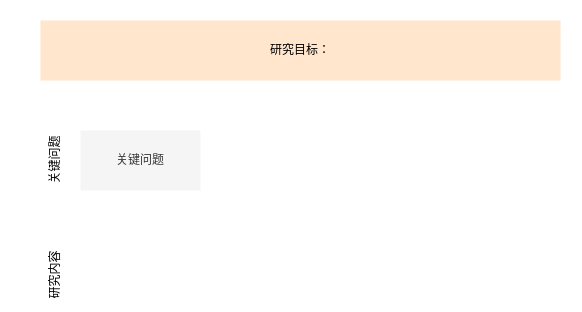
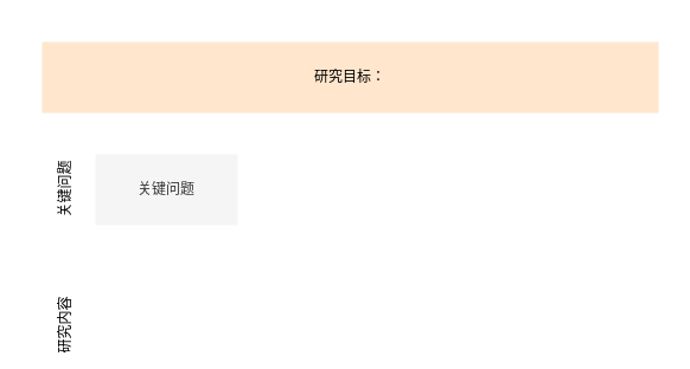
  <mxCell id="0" />
  <mxCell id="1" parent="0" />
- <mxCell id="2" value="研究目标：" style="rounded=0;whiteSpace=wrap;html=1;fillColor=#ffe6cc;strokeColor=none;" vertex="1" parent="1"><mxGeometry x="40" y="20" width="520" height="60" as="geometry" /></mxCell>
+ <mxCell id="2" value="研究目标：" style="rounded=0;whiteSpace=wrap;html=1;fillColor=#ffe6cc;strokeColor=none;" vertex="1" parent="1"><mxGeometry x="35" y="35" width="520" height="60" as="geometry" /></mxCell>
  <mxCell id="3" value="关键问题" style="rounded=0;whiteSpace=wrap;html=1;fillColor=#f5f5f5;fontColor=#333333;strokeColor=none;" vertex="1" parent="1"><mxGeometry x="80" y="130" width="120" height="60" as="geometry" /></mxCell>
  <mxCell id="4" value="关键问题" style="text;html=1;align=center;verticalAlign=middle;resizable=0;points=[];autosize=1;strokeColor=none;fillColor=none;rotation=-90;" vertex="1" parent="1"><mxGeometry x="20" y="145" width="70" height="30" as="geometry" /></mxCell>
  <mxCell id="5" value="研究内容" style="text;html=1;align=center;verticalAlign=middle;resizable=0;points=[];autosize=1;strokeColor=none;fillColor=none;rotation=-90;" vertex="1" parent="1"><mxGeometry x="20" y="260" width="70" height="30" as="geometry" /></mxCell>
